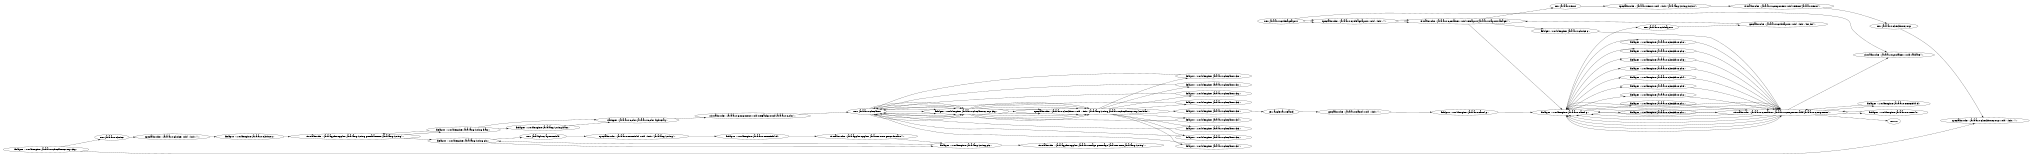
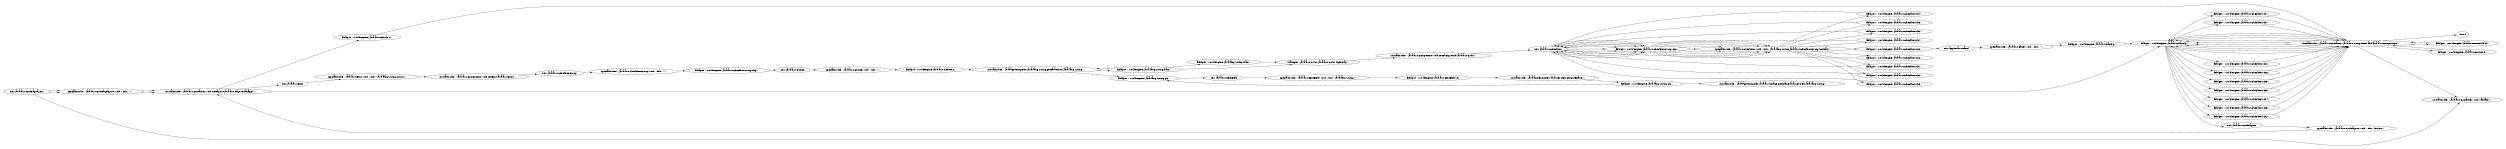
  digraph {
    rankdir=LR
    "new java.awt.GridBagLayout"
    "specialinvoke <java.awt.GridBagLayout: void <init>()>"
    "virtualinvoke <java.awt.Container: void validate()>"
    "virtualinvoke <java.awt.Container: void setLayout(java.awt.LayoutManager)>"
    "new java.awt.Font"
    "fieldget <worldengine: java.awt.Panel p>"
    "fieldget <worldengine: java.awt.Choice c>"
    "specialinvoke <java.awt.Font: void <init>(java.lang.String,int,int)>"
    "new java.awt.GridLayout"
    "fieldget <worldengine: java.awt.Checkbox cb0>"
    "virtualinvoke <java.awt.Container: java.awt.Component add(java.awt.Component)>"
    "fieldget <worldengine: java.awt.Checkbox cb6>"
    "fieldget <worldengine: java.awt.Checkbox cb3>"
    "fieldget <worldengine: java.awt.Checkbox cb8>"
    "fieldget <worldengine: java.awt.Checkbox cb4>"
    "fieldget <worldengine: java.awt.Checkbox cb5>"
    "fieldget <worldengine: java.awt.Checkbox cb2>"
    "fieldget <worldengine: java.awt.Checkbox cb1>"
    "fieldget <worldengine: java.awt.Checkbox cb7>"
    "virtualinvoke <java.awt.Component: void setFont(java.awt.Font)>"
    "new java.awt.CheckboxGroup"
    "specialinvoke <java.awt.CheckboxGroup: void <init>()>"
    "fieldput <worldengine: java.awt.CheckboxGroup cbg>"
    "new java.awt.Choice"
    "specialinvoke <java.awt.Choice: void <init>()>"
    "fieldput <worldengine: java.awt.Choice c>"
    "virtualinvoke <java.applet.Applet: java.lang.String getParameter(java.lang.String)>"
    "fieldput <worldengine: java.lang.String pic>"
    "fieldput <worldengine: java.lang.String fram>"
    "fieldget <worldengine: java.lang.String pic>"
-   "new java.awt.TextField" [label="new java.lightGray.TextField"]
+   "new java.awt.TextField"
    "fieldget <worldengine: java.lang.String fram>"
    "staticget <java.awt.Color: java.awt.Color lightGray>"
    "virtualinvoke <java.applet.Applet: java.awt.Image getImage(java.net.URL,java.lang.String)>"
    "specialinvoke <java.awt.TextField: void <init>(java.lang.String)>"
    "fieldput <worldengine: java.awt.TextField tf>"
    "virtualinvoke <java.applet.Applet: java.net.URL getCodeBase()>"
    "virtualinvoke <java.awt.Component: void setBackground(java.awt.Color)>"
    "new java.awt.Checkbox"
    "fieldget <worldengine: java.awt.CheckboxGroup cbg>"
    "specialinvoke <java.awt.Checkbox: void <init>(java.lang.String,java.awt.CheckboxGroup,boolean)>"
    "fieldput <worldengine: java.awt.Checkbox cb0>"
    "fieldput <worldengine: java.awt.Checkbox cb1>"
    "fieldput <worldengine: java.awt.Checkbox cb2>"
    "fieldput <worldengine: java.awt.Checkbox cb3>"
    "fieldput <worldengine: java.awt.Checkbox cb4>"
    "fieldput <worldengine: java.awt.Checkbox cb5>"
    "fieldput <worldengine: java.awt.Checkbox cb6>"
    "fieldput <worldengine: java.awt.Checkbox cb7>"
    "fieldput <worldengine: java.awt.Checkbox cb8>"
    n51 [label="new applet.awt.Panel"]
    "specialinvoke <java.awt.Panel: void <init>()>"
    "fieldput <worldengine: java.awt.Panel p>"
    "specialinvoke <java.awt.GridLayout: void <init>(int,int)>"
    "fieldget <worldengine: java.awt.TextField tf>"
    "fieldget <worldengine: java.awt.Button b>"
    return
    "new java.awt.GridBagLayout" -> "specialinvoke <java.awt.GridBagLayout: void <init>()>"
    "new java.awt.GridBagLayout" -> "specialinvoke <java.awt.GridBagLayout: void <init>()>"
    "new java.awt.GridBagLayout" -> "virtualinvoke <java.awt.Container: void validate()>"
    "specialinvoke <java.awt.GridBagLayout: void <init>()>" -> "virtualinvoke <java.awt.Container: void setLayout(java.awt.LayoutManager)>"
    "specialinvoke <java.awt.GridBagLayout: void <init>()>" -> "virtualinvoke <java.awt.Container: void setLayout(java.awt.LayoutManager)>"
    "virtualinvoke <java.awt.Container: void setLayout(java.awt.LayoutManager)>" -> "new java.awt.Font"
    "virtualinvoke <java.awt.Container: void setLayout(java.awt.LayoutManager)>" -> "fieldget <worldengine: java.awt.Panel p>"
    "virtualinvoke <java.awt.Container: void setLayout(java.awt.LayoutManager)>" -> "fieldget <worldengine: java.awt.Choice c>"
    "new java.awt.Font" -> "specialinvoke <java.awt.Font: void <init>(java.lang.String,int,int)>"
    "fieldget <worldengine: java.awt.Panel p>" -> "new java.awt.GridLayout"
    "fieldget <worldengine: java.awt.Panel p>" -> "fieldget <worldengine: java.awt.Checkbox cb0>"
    "fieldget <worldengine: java.awt.Panel p>" -> "virtualinvoke <java.awt.Container: java.awt.Component add(java.awt.Component)>"
    "fieldget <worldengine: java.awt.Panel p>" -> "fieldget <worldengine: java.awt.Checkbox cb6>"
    "fieldget <worldengine: java.awt.Panel p>" -> "fieldget <worldengine: java.awt.Checkbox cb3>"
    "fieldget <worldengine: java.awt.Panel p>" -> "fieldget <worldengine: java.awt.Checkbox cb8>"
    "fieldget <worldengine: java.awt.Panel p>" -> "fieldget <worldengine: java.awt.Checkbox cb4>"
    "fieldget <worldengine: java.awt.Panel p>" -> "fieldget <worldengine: java.awt.Checkbox cb5>"
    "fieldget <worldengine: java.awt.Panel p>" -> "fieldget <worldengine: java.awt.Checkbox cb2>"
    "fieldget <worldengine: java.awt.Panel p>" -> "fieldget <worldengine: java.awt.Checkbox cb1>"
    "fieldget <worldengine: java.awt.Panel p>" -> "fieldget <worldengine: java.awt.Checkbox cb7>"
    "fieldget <worldengine: java.awt.Choice c>" -> "virtualinvoke <java.awt.Container: java.awt.Component add(java.awt.Component)>"
    "specialinvoke <java.awt.Font: void <init>(java.lang.String,int,int)>" -> "virtualinvoke <java.awt.Component: void setFont(java.awt.Font)>"
    "new java.awt.GridLayout" -> "specialinvoke <java.awt.GridLayout: void <init>(int,int)>"
    "fieldget <worldengine: java.awt.Checkbox cb0>" -> "virtualinvoke <java.awt.Container: java.awt.Component add(java.awt.Component)>"
    "virtualinvoke <java.awt.Container: java.awt.Component add(java.awt.Component)>" -> "virtualinvoke <java.awt.Container: void validate()>"
    "virtualinvoke <java.awt.Container: java.awt.Component add(java.awt.Component)>" -> "fieldget <worldengine: java.awt.Panel p>"
    "virtualinvoke <java.awt.Container: java.awt.Component add(java.awt.Component)>" -> "fieldget <worldengine: java.awt.Panel p>"
    "virtualinvoke <java.awt.Container: java.awt.Component add(java.awt.Component)>" -> "fieldget <worldengine: java.awt.Panel p>"
    "virtualinvoke <java.awt.Container: java.awt.Component add(java.awt.Component)>" -> "fieldget <worldengine: java.awt.Panel p>"
    "virtualinvoke <java.awt.Container: java.awt.Component add(java.awt.Component)>" -> "fieldget <worldengine: java.awt.Panel p>"
    "virtualinvoke <java.awt.Container: java.awt.Component add(java.awt.Component)>" -> "fieldget <worldengine: java.awt.Panel p>"
    "virtualinvoke <java.awt.Container: java.awt.Component add(java.awt.Component)>" -> "fieldget <worldengine: java.awt.Panel p>"
    "virtualinvoke <java.awt.Container: java.awt.Component add(java.awt.Component)>" -> "fieldget <worldengine: java.awt.Panel p>"
    "virtualinvoke <java.awt.Container: java.awt.Component add(java.awt.Component)>" -> "fieldget <worldengine: java.awt.Panel p>"
    "virtualinvoke <java.awt.Container: java.awt.Component add(java.awt.Component)>" -> "fieldget <worldengine: java.awt.TextField tf>"
    "virtualinvoke <java.awt.Container: java.awt.Component add(java.awt.Component)>" -> "fieldget <worldengine: java.awt.Button b>"
    "virtualinvoke <java.awt.Container: java.awt.Component add(java.awt.Component)>" -> return
    "fieldget <worldengine: java.awt.Checkbox cb6>" -> "virtualinvoke <java.awt.Container: java.awt.Component add(java.awt.Component)>"
    "fieldget <worldengine: java.awt.Checkbox cb3>" -> "virtualinvoke <java.awt.Container: java.awt.Component add(java.awt.Component)>"
    "fieldget <worldengine: java.awt.Checkbox cb8>" -> "virtualinvoke <java.awt.Container: java.awt.Component add(java.awt.Component)>"
    "fieldget <worldengine: java.awt.Checkbox cb4>" -> "virtualinvoke <java.awt.Container: java.awt.Component add(java.awt.Component)>"
    "fieldget <worldengine: java.awt.Checkbox cb5>" -> "virtualinvoke <java.awt.Container: java.awt.Component add(java.awt.Component)>"
    "fieldget <worldengine: java.awt.Checkbox cb2>" -> "virtualinvoke <java.awt.Container: java.awt.Component add(java.awt.Component)>"
    "fieldget <worldengine: java.awt.Checkbox cb1>" -> "virtualinvoke <java.awt.Container: java.awt.Component add(java.awt.Component)>"
    "fieldget <worldengine: java.awt.Checkbox cb7>" -> "virtualinvoke <java.awt.Container: java.awt.Component add(java.awt.Component)>"
    "virtualinvoke <java.awt.Component: void setFont(java.awt.Font)>" -> "new java.awt.CheckboxGroup"
    "new java.awt.CheckboxGroup" -> "specialinvoke <java.awt.CheckboxGroup: void <init>()>"
-   "fieldput <worldengine: java.awt.CheckboxGroup cbg>" -> "specialinvoke <java.awt.CheckboxGroup: void <init>()>"
+   "specialinvoke <java.awt.CheckboxGroup: void <init>()>" -> "fieldput <worldengine: java.awt.CheckboxGroup cbg>"
    "fieldput <worldengine: java.awt.CheckboxGroup cbg>" -> "new java.awt.Choice"
    "new java.awt.Choice" -> "specialinvoke <java.awt.Choice: void <init>()>"
    "specialinvoke <java.awt.Choice: void <init>()>" -> "fieldput <worldengine: java.awt.Choice c>"
    "fieldput <worldengine: java.awt.Choice c>" -> "virtualinvoke <java.applet.Applet: java.lang.String getParameter(java.lang.String)>"
    "virtualinvoke <java.applet.Applet: java.lang.String getParameter(java.lang.String)>" -> "fieldput <worldengine: java.lang.String pic>"
    "virtualinvoke <java.applet.Applet: java.lang.String getParameter(java.lang.String)>" -> "fieldput <worldengine: java.lang.String fram>"
-   "fieldput <worldengine: java.lang.String pic>" -> "fieldget <worldengine: java.lang.String pic>"
    "fieldput <worldengine: java.lang.String pic>" -> "new java.awt.TextField"
    "fieldput <worldengine: java.lang.String fram>" -> "virtualinvoke <java.applet.Applet: java.lang.String getParameter(java.lang.String)>"
    "fieldput <worldengine: java.lang.String fram>" -> "fieldget <worldengine: java.lang.String fram>"
    "fieldput <worldengine: java.lang.String fram>" -> "staticget <java.awt.Color: java.awt.Color lightGray>"
    "fieldget <worldengine: java.lang.String pic>" -> "fieldput <worldengine: java.lang.String pic>"
    "fieldget <worldengine: java.lang.String pic>" -> "virtualinvoke <java.applet.Applet: java.awt.Image getImage(java.net.URL,java.lang.String)>"
    "new java.awt.TextField" -> "specialinvoke <java.awt.TextField: void <init>(java.lang.String)>"
    "fieldget <worldengine: java.lang.String fram>" -> "staticget <java.awt.Color: java.awt.Color lightGray>"
    "staticget <java.awt.Color: java.awt.Color lightGray>" -> "virtualinvoke <java.awt.Component: void setBackground(java.awt.Color)>"
    "specialinvoke <java.awt.TextField: void <init>(java.lang.String)>" -> "fieldput <worldengine: java.awt.TextField tf>"
    "fieldput <worldengine: java.awt.TextField tf>" -> "virtualinvoke <java.applet.Applet: java.net.URL getCodeBase()>"
    "virtualinvoke <java.applet.Applet: java.net.URL getCodeBase()>" -> "fieldget <worldengine: java.lang.String pic>"
    "virtualinvoke <java.awt.Component: void setBackground(java.awt.Color)>" -> "new java.awt.Checkbox"
    "new java.awt.Checkbox" -> "fieldget <worldengine: java.awt.CheckboxGroup cbg>"
    "new java.awt.Checkbox" -> "fieldget <worldengine: java.awt.CheckboxGroup cbg>"
    "new java.awt.Checkbox" -> "fieldget <worldengine: java.awt.CheckboxGroup cbg>"
    "new java.awt.Checkbox" -> "fieldget <worldengine: java.awt.CheckboxGroup cbg>"
    "new java.awt.Checkbox" -> "fieldget <worldengine: java.awt.CheckboxGroup cbg>"
    "new java.awt.Checkbox" -> "fieldget <worldengine: java.awt.CheckboxGroup cbg>"
    "new java.awt.Checkbox" -> "fieldget <worldengine: java.awt.CheckboxGroup cbg>"
    "new java.awt.Checkbox" -> "fieldget <worldengine: java.awt.CheckboxGroup cbg>"
    "new java.awt.Checkbox" -> "fieldget <worldengine: java.awt.CheckboxGroup cbg>"
    "fieldget <worldengine: java.awt.CheckboxGroup cbg>" -> "specialinvoke <java.awt.Checkbox: void <init>(java.lang.String,java.awt.CheckboxGroup,boolean)>"
    "fieldget <worldengine: java.awt.CheckboxGroup cbg>" -> "specialinvoke <java.awt.Checkbox: void <init>(java.lang.String,java.awt.CheckboxGroup,boolean)>"
    "fieldget <worldengine: java.awt.CheckboxGroup cbg>" -> "specialinvoke <java.awt.Checkbox: void <init>(java.lang.String,java.awt.CheckboxGroup,boolean)>"
    "fieldget <worldengine: java.awt.CheckboxGroup cbg>" -> "specialinvoke <java.awt.Checkbox: void <init>(java.lang.String,java.awt.CheckboxGroup,boolean)>"
    "fieldget <worldengine: java.awt.CheckboxGroup cbg>" -> "specialinvoke <java.awt.Checkbox: void <init>(java.lang.String,java.awt.CheckboxGroup,boolean)>"
    "fieldget <worldengine: java.awt.CheckboxGroup cbg>" -> "specialinvoke <java.awt.Checkbox: void <init>(java.lang.String,java.awt.CheckboxGroup,boolean)>"
    "fieldget <worldengine: java.awt.CheckboxGroup cbg>" -> "specialinvoke <java.awt.Checkbox: void <init>(java.lang.String,java.awt.CheckboxGroup,boolean)>"
    "fieldget <worldengine: java.awt.CheckboxGroup cbg>" -> "specialinvoke <java.awt.Checkbox: void <init>(java.lang.String,java.awt.CheckboxGroup,boolean)>"
    "fieldget <worldengine: java.awt.CheckboxGroup cbg>" -> "specialinvoke <java.awt.Checkbox: void <init>(java.lang.String,java.awt.CheckboxGroup,boolean)>"
    "specialinvoke <java.awt.Checkbox: void <init>(java.lang.String,java.awt.CheckboxGroup,boolean)>" -> "fieldput <worldengine: java.awt.Checkbox cb0>"
    "specialinvoke <java.awt.Checkbox: void <init>(java.lang.String,java.awt.CheckboxGroup,boolean)>" -> "fieldput <worldengine: java.awt.Checkbox cb1>"
    "specialinvoke <java.awt.Checkbox: void <init>(java.lang.String,java.awt.CheckboxGroup,boolean)>" -> "fieldput <worldengine: java.awt.Checkbox cb2>"
    "specialinvoke <java.awt.Checkbox: void <init>(java.lang.String,java.awt.CheckboxGroup,boolean)>" -> "fieldput <worldengine: java.awt.Checkbox cb3>"
    "specialinvoke <java.awt.Checkbox: void <init>(java.lang.String,java.awt.CheckboxGroup,boolean)>" -> "fieldput <worldengine: java.awt.Checkbox cb4>"
    "specialinvoke <java.awt.Checkbox: void <init>(java.lang.String,java.awt.CheckboxGroup,boolean)>" -> "fieldput <worldengine: java.awt.Checkbox cb5>"
    "specialinvoke <java.awt.Checkbox: void <init>(java.lang.String,java.awt.CheckboxGroup,boolean)>" -> "fieldput <worldengine: java.awt.Checkbox cb6>"
    "specialinvoke <java.awt.Checkbox: void <init>(java.lang.String,java.awt.CheckboxGroup,boolean)>" -> "fieldput <worldengine: java.awt.Checkbox cb7>"
    "specialinvoke <java.awt.Checkbox: void <init>(java.lang.String,java.awt.CheckboxGroup,boolean)>" -> "fieldput <worldengine: java.awt.Checkbox cb8>"
    "fieldput <worldengine: java.awt.Checkbox cb0>" -> "new java.awt.Checkbox"
    "fieldput <worldengine: java.awt.Checkbox cb1>" -> "new java.awt.Checkbox"
    "fieldput <worldengine: java.awt.Checkbox cb2>" -> "new java.awt.Checkbox"
    "fieldput <worldengine: java.awt.Checkbox cb3>" -> "new java.awt.Checkbox"
    "fieldput <worldengine: java.awt.Checkbox cb4>" -> "new java.awt.Checkbox"
    "fieldput <worldengine: java.awt.Checkbox cb5>" -> "new java.awt.Checkbox"
    "fieldput <worldengine: java.awt.Checkbox cb6>" -> "new java.awt.Checkbox"
    "fieldput <worldengine: java.awt.Checkbox cb7>" -> "new java.awt.Checkbox"
    "fieldput <worldengine: java.awt.Checkbox cb8>" -> n51
    n51 -> "specialinvoke <java.awt.Panel: void <init>()>"
    "specialinvoke <java.awt.Panel: void <init>()>" -> "fieldput <worldengine: java.awt.Panel p>"
    "fieldput <worldengine: java.awt.Panel p>" -> "fieldget <worldengine: java.awt.Panel p>"
    "specialinvoke <java.awt.GridLayout: void <init>(int,int)>" -> "virtualinvoke <java.awt.Container: void setLayout(java.awt.LayoutManager)>"
    "fieldget <worldengine: java.awt.TextField tf>" -> "virtualinvoke <java.awt.Container: java.awt.Component add(java.awt.Component)>"
    "fieldget <worldengine: java.awt.Button b>" -> "virtualinvoke <java.awt.Container: java.awt.Component add(java.awt.Component)>"
  }
